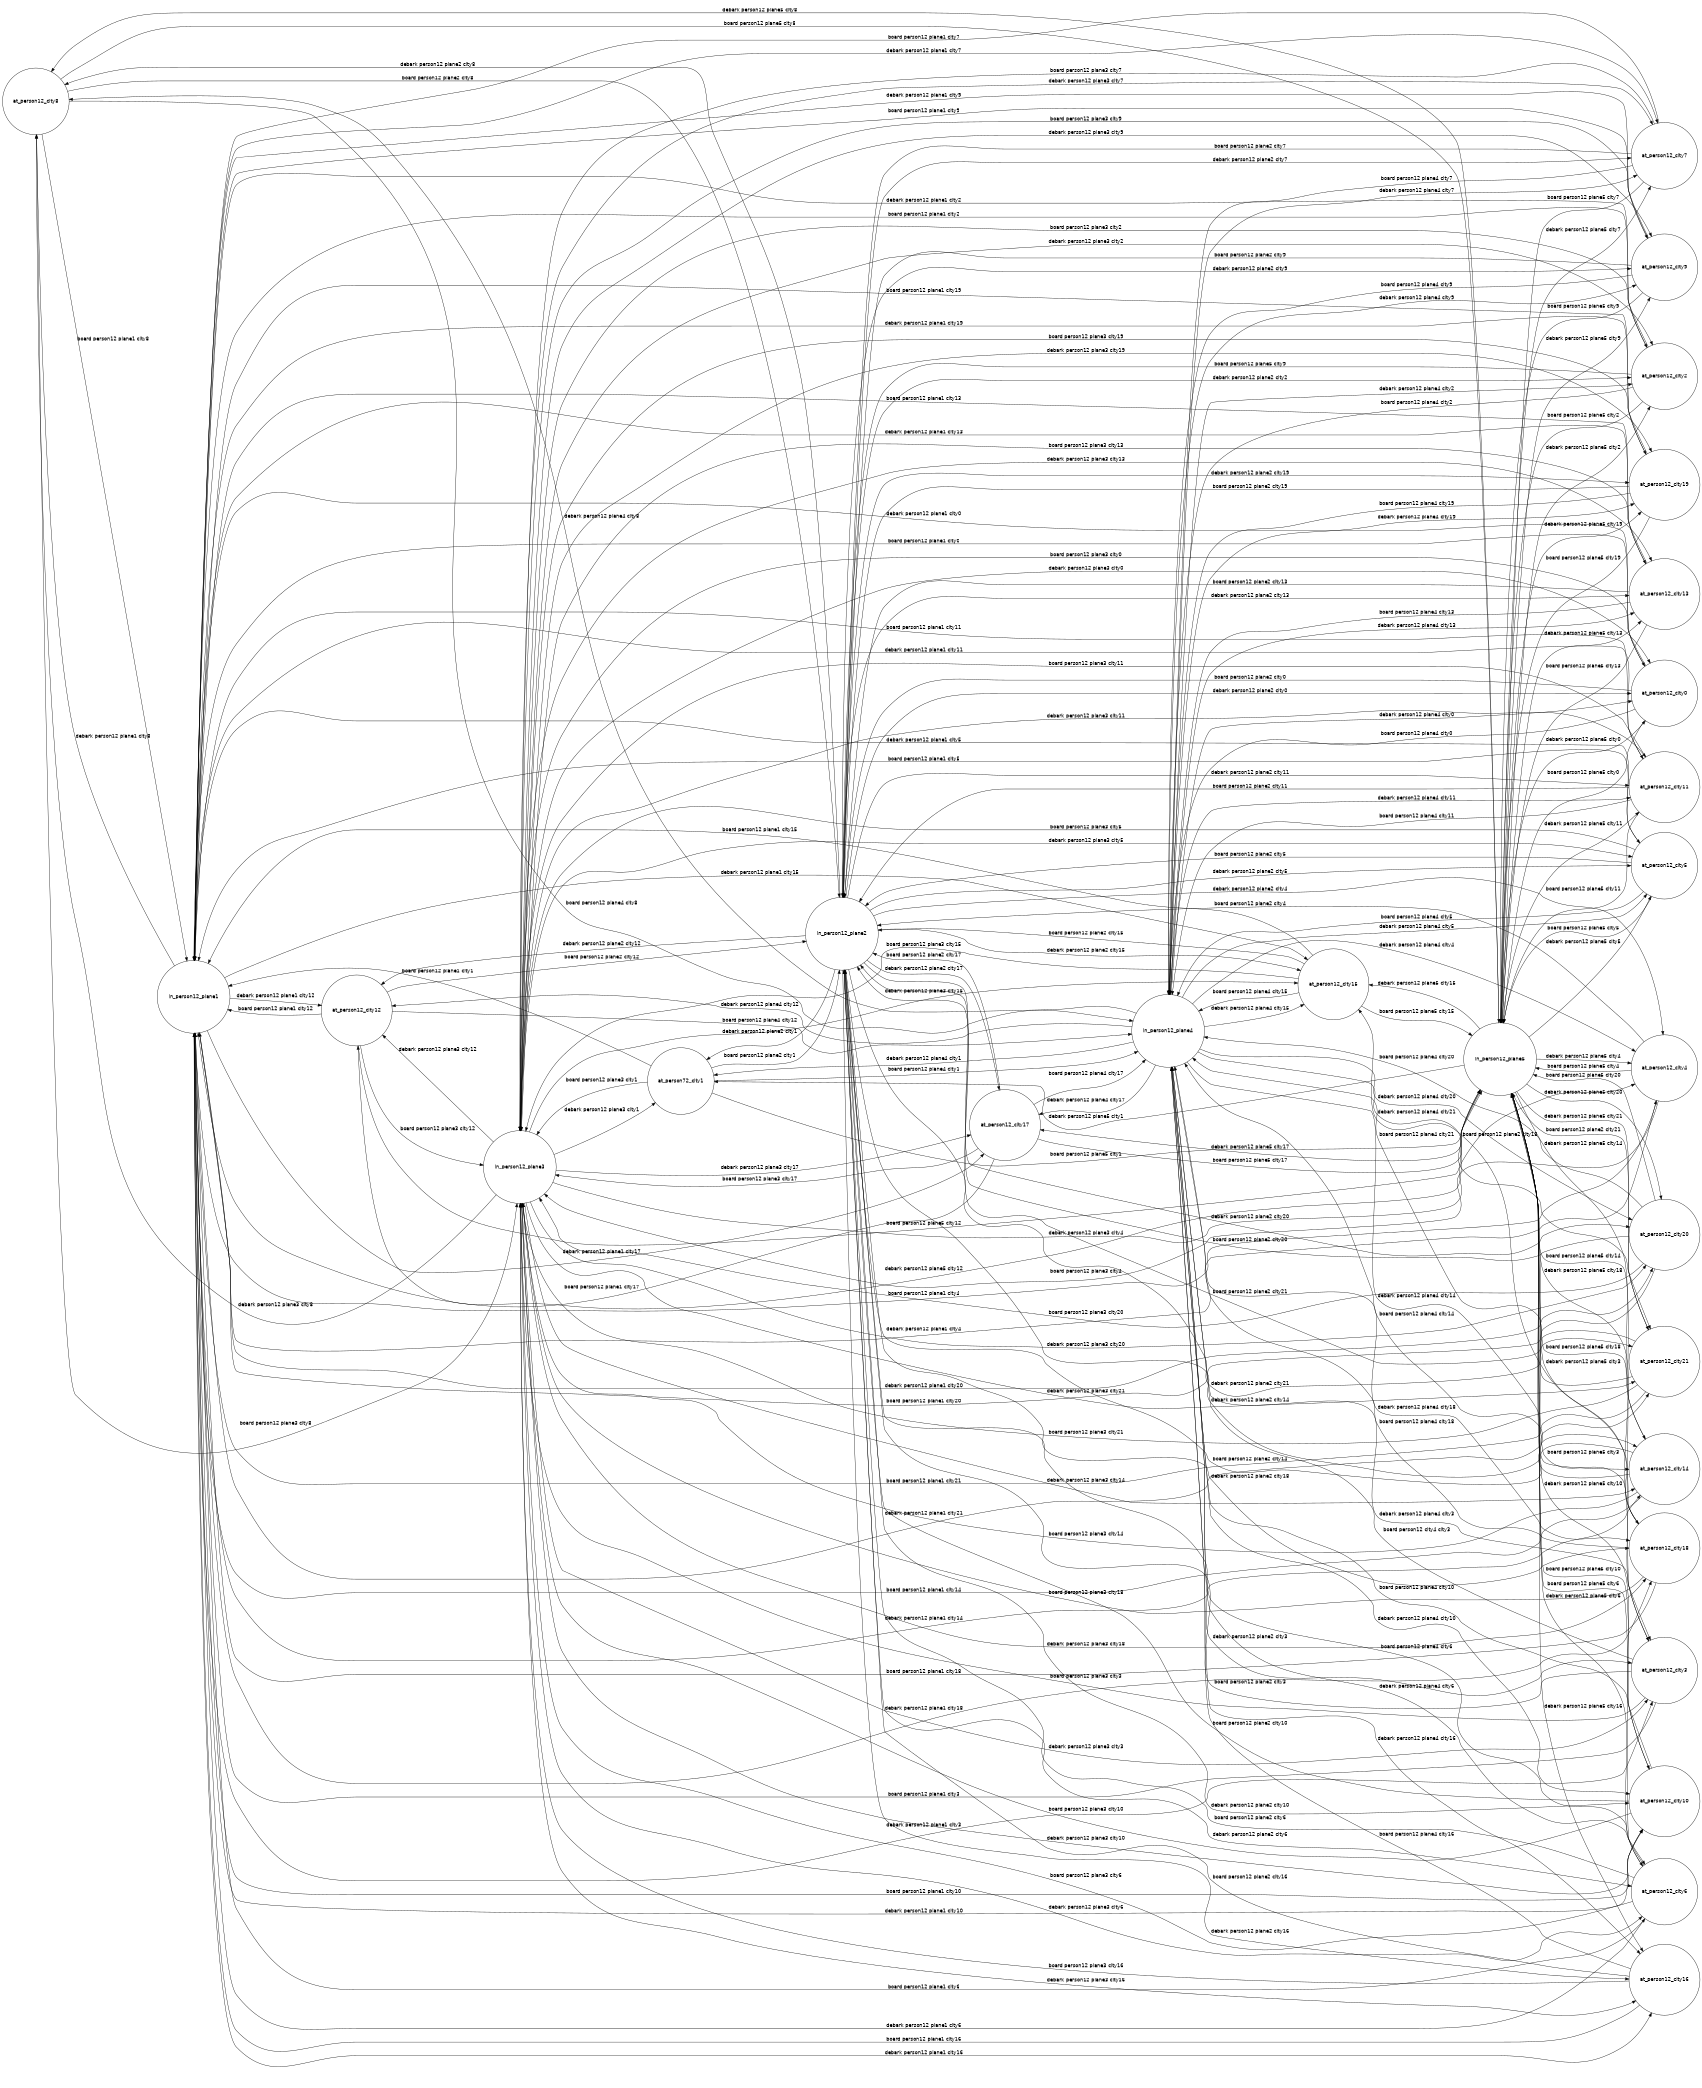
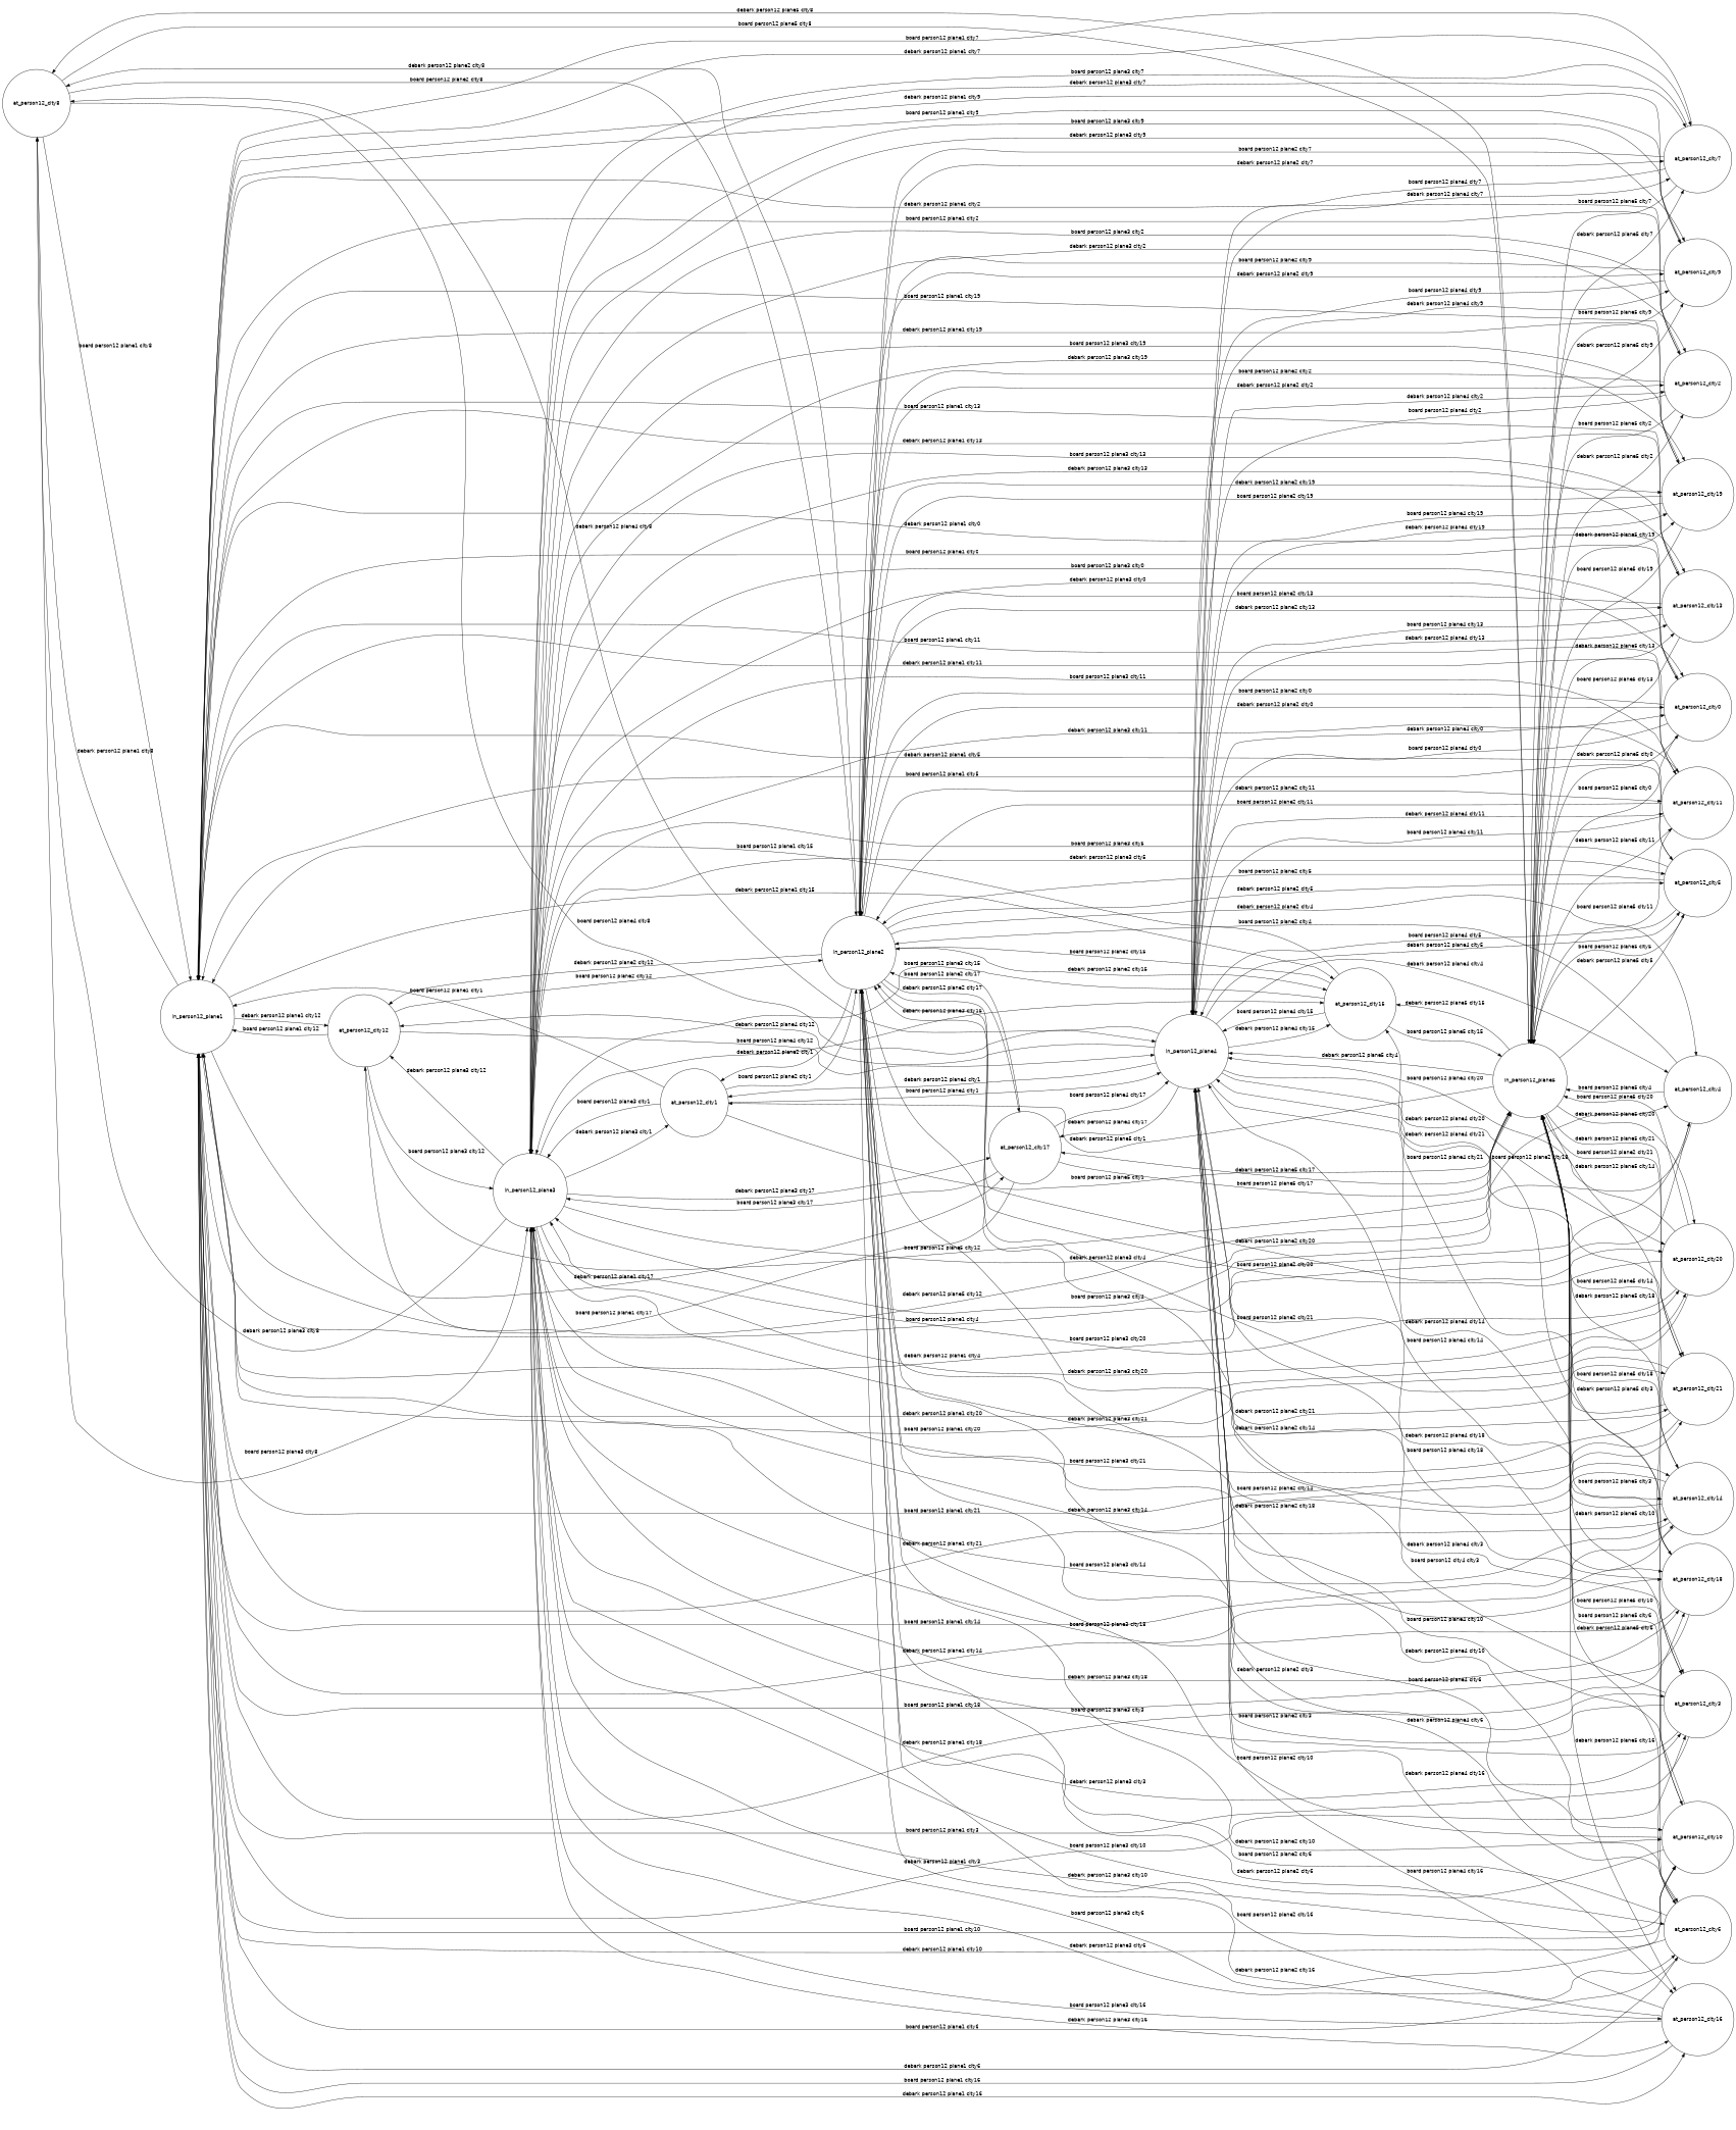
  digraph {
    fontname="DejaVu Sans"
    rankdir=LR
    node [color=black fillcolor=white fontcolor=black fontname="DejaVu Sans" fontsize=14 shape=circle]
    edge [color=black fontname="DejaVu Sans" style=solid]
    n1 [label=at_person12_city8]
    n2 [label=in_person12_plane1]
    n3 [label=in_person12_plane5]
    n4 [label=in_person12_plane4]
    n5 [label=in_person12_plane2]
    n6 [label=in_person12_plane3]
    n7 [label=at_person12_city6]
    n8 [label=at_person12_city21]
    n9 [label=at_person12_city11]
    n10 [label=at_person12_city13]
    n11 [label=at_person12_city4]
    n12 [label=at_person12_city2]
    n13 [label=at_person12_city19]
    n14 [label=at_person12_city9]
    n15 [label=at_person12_city0]
    n16 [label=at_person12_city18]
    n17 [label=at_person12_city20]
    n18 [label=at_person12_city14]
    n19 [label=at_person12_city16]
    n20 [label=at_person12_city7]
    n21 [label=at_person12_city5]
    n22 [label=at_person12_city3]
    n23 [label=at_person12_city10]
    n24 [label=at_person12_city15]
    n25 [label=at_person12_city17]
    n26 [label=at_person12_city12]
-   n27 [label=at_person72_city1]
+   n27 [label=at_person12_city1]
    n1 -> n2 [label="board person12 plane1 city8"]
    n1 -> n3 [label="board person12 plane5 city8"]
    n1 -> n4 [label="board person12 plane4 city8"]
    n1 -> n5 [label="board person12 plane2 city8"]
    n1 -> n6 [label="board person12 plane3 city8"]
    n2 -> n1 [label="debark person12 plane1 city8"]
    n2 -> n7 [label="debark person12 plane1 city6"]
    n2 -> n8 [label="debark person12 plane1 city21"]
    n2 -> n9 [label="debark person12 plane1 city11"]
    n2 -> n10 [label="debark person12 plane1 city13"]
    n2 -> n11 [label="debark person12 plane1 city4"]
    n2 -> n12 [label="debark person12 plane1 city2"]
    n2 -> n13 [label="debark person12 plane1 city19"]
    n2 -> n14 [label="debark person12 plane1 city9"]
    n2 -> n15 [label="debark person12 plane1 city0"]
    n2 -> n16 [label="debark person12 plane1 city18"]
    n2 -> n17 [label="debark person12 plane1 city20"]
    n2 -> n18 [label="debark person12 plane1 city14"]
    n2 -> n19 [label="debark person12 plane1 city16"]
    n2 -> n20 [label="debark person12 plane1 city7"]
    n2 -> n21 [label="debark person12 plane1 city5"]
    n2 -> n22 [label="debark person12 plane1 city3"]
    n2 -> n23 [label="debark person12 plane1 city10"]
    n2 -> n24 [label="debark person12 plane1 city15"]
    n2 -> n25 [label="debark person12 plane1 city17"]
    n2 -> n26 [label="debark person12 plane1 city12"]
    n3 -> n1 [label="debark person12 plane5 city8"]
    n3 -> n7 [label="debark person12 plane5 city6"]
    n3 -> n8 [label="debark person12 plane5 city21"]
    n3 -> n9 [label="debark person12 plane5 city11"]
    n3 -> n10 [label="debark person12 plane5 city13"]
-   n3 -> n11 [label="debark person12 plane5 city4"]
+   n3 -> n4 [label="debark person12 plane5 city4"]
    n3 -> n12 [label="debark person12 plane5 city2"]
    n3 -> n13 [label="debark person12 plane5 city19"]
    n3 -> n14 [label="debark person12 plane5 city9"]
    n3 -> n15 [label="debark person12 plane5 city0"]
    n3 -> n16 [label="debark person12 plane5 city18"]
    n3 -> n17 [label="debark person12 plane5 city20"]
    n3 -> n18 [label="debark person12 plane5 city14"]
    n3 -> n19 [label="debark person12 plane5 city16"]
    n3 -> n20 [label="debark person12 plane5 city7"]
    n3 -> n21 [label="debark person12 plane5 city5"]
    n3 -> n22 [label="debark person12 plane5 city3"]
    n3 -> n23 [label="debark person12 plane5 city10"]
    n3 -> n24 [label="debark person12 plane5 city15"]
    n3 -> n25 [label="debark person12 plane5 city17"]
    n3 -> n26 [label="debark person12 plane5 city12"]
    n3 -> n27 [label="debark person12 plane5 city1"]
    n4 -> n1 [label="debark person12 plane4 city8"]
    n4 -> n7 [label="debark person12 plane4 city6"]
    n4 -> n8 [label="debark person12 plane4 city21"]
    n4 -> n9 [label="debark person12 plane4 city11"]
    n4 -> n10 [label="debark person12 plane4 city13"]
    n4 -> n11 [label="debark person12 plane4 city4"]
    n4 -> n12 [label="debark person12 plane4 city2"]
    n4 -> n13 [label="debark person12 plane4 city19"]
    n4 -> n14 [label="debark person12 plane4 city9"]
    n4 -> n15 [label="debark person12 plane4 city0"]
    n4 -> n16 [label="debark person12 plane4 city18"]
    n4 -> n17 [label="debark person12 plane4 city20"]
    n4 -> n18 [label="debark person12 plane4 city14"]
    n4 -> n19 [label="debark person12 plane4 city16"]
    n4 -> n20 [label="debark person12 plane4 city7"]
    n4 -> n21 [label="debark person12 plane4 city5"]
    n4 -> n22 [label="debark person12 plane4 city3"]
    n4 -> n23 [label="debark person12 plane4 city10"]
    n4 -> n24 [label="debark person12 plane4 city15"]
    n4 -> n25 [label="debark person12 plane4 city17"]
    n4 -> n26 [label="debark person12 plane4 city12"]
    n4 -> n27 [label="debark person12 plane4 city1"]
    n5 -> n1 [label="debark person12 plane2 city8"]
    n5 -> n7 [label="debark person12 plane2 city6"]
    n5 -> n8 [label="debark person12 plane2 city21"]
    n5 -> n9 [label="debark person12 plane2 city11"]
    n5 -> n10 [label="debark person12 plane2 city13"]
    n5 -> n11 [label="debark person12 plane2 city4"]
    n5 -> n12 [label="debark person12 plane2 city2"]
    n5 -> n13 [label="debark person12 plane2 city19"]
    n5 -> n14 [label="debark person12 plane2 city9"]
    n5 -> n15 [label="debark person12 plane2 city0"]
    n5 -> n16 [label="debark person12 plane2 city18"]
    n5 -> n17 [label="debark person12 plane2 city20"]
    n5 -> n18 [label="debark person12 plane2 city14"]
    n5 -> n19 [label="debark person12 plane2 city16"]
    n5 -> n20 [label="debark person12 plane2 city7"]
    n5 -> n21 [label="debark person12 plane2 city5"]
    n5 -> n22 [label="debark person12 plane2 city3"]
    n5 -> n23 [label="debark person12 plane2 city10"]
    n5 -> n24 [label="debark person12 plane2 city15"]
    n5 -> n25 [label="debark person12 plane2 city17"]
    n5 -> n26 [label="debark person12 plane2 city12"]
    n5 -> n27 [label="debark person12 plane2 city1"]
    n6 -> n1 [label="debark person12 plane3 city8"]
    n6 -> n7 [label="debark person12 plane3 city6"]
    n6 -> n8 [label="debark person12 plane3 city21"]
    n6 -> n9 [label="debark person12 plane3 city11"]
    n6 -> n10 [label="debark person12 plane3 city13"]
    n6 -> n11 [label="debark person12 plane3 city4"]
    n6 -> n12 [label="debark person12 plane3 city2"]
    n6 -> n13 [label="debark person12 plane3 city19"]
    n6 -> n14 [label="debark person12 plane3 city9"]
    n6 -> n15 [label="debark person12 plane3 city0"]
    n6 -> n16 [label="debark person12 plane3 city18"]
    n6 -> n17 [label="debark person12 plane3 city20"]
    n6 -> n18 [label="debark person12 plane3 city14"]
    n6 -> n19 [label="debark person12 plane3 city16"]
    n6 -> n20 [label="debark person12 plane3 city7"]
    n6 -> n21 [label="debark person12 plane3 city5"]
    n6 -> n22 [label="debark person12 plane3 city3"]
    n6 -> n23 [label="debark person12 plane3 city10"]
    n6 -> n24 [label="debark person12 plane3 city15"]
    n6 -> n25 [label="debark person12 plane3 city17"]
    n6 -> n26 [label="debark person12 plane3 city12"]
    n6 -> n27 [label="debark person12 plane3 city1"]
    n7 -> n2 [label="board person12 plane1 city6"]
    n7 -> n3 [label="board person12 plane5 city6"]
    n7 -> n4 [label="board person12 plane4 city6"]
    n7 -> n5 [label="board person12 plane2 city6"]
    n7 -> n6 [label="board person12 plane3 city6"]
    n8 -> n2 [label="board person12 plane1 city21"]
    n8 -> n3 [label="board person12 plane2 city21"]
    n8 -> n4 [label="board person12 plane4 city21"]
    n8 -> n5 [label="board person12 plane2 city21"]
    n8 -> n6 [label="board person12 plane3 city21"]
    n9 -> n2 [label="board person12 plane1 city11"]
    n9 -> n3 [label="board person12 plane5 city11"]
    n9 -> n4 [label="board person12 plane4 city11"]
    n9 -> n5 [label="board person12 plane2 city11"]
    n9 -> n6 [label="board person12 plane3 city11"]
    n10 -> n2 [label="board person12 plane1 city13"]
    n10 -> n3 [label="board person12 plane5 city13"]
    n10 -> n4 [label="board person12 plane4 city13"]
    n10 -> n5 [label="board person12 plane2 city13"]
    n10 -> n6 [label="board person12 plane3 city13"]
    n11 -> n2 [label="board person12 plane1 city4"]
    n11 -> n3 [label="board person12 plane5 city4"]
    n11 -> n5 [label="board person12 plane2 city4"]
    n11 -> n6 [label="board person12 plane3 city4"]
    n12 -> n2 [label="board person12 plane1 city2"]
    n12 -> n3 [label="board person12 plane5 city2"]
    n12 -> n4 [label="board person12 plane4 city2"]
-   n12 -> n5 [label="board person12 plane5 city9"]
+   n12 -> n5 [label="board person12 plane2 city2"]
    n12 -> n6 [label="board person12 plane3 city2"]
    n13 -> n2 [label="board person12 plane1 city19"]
    n13 -> n3 [label="board person12 plane5 city19"]
    n13 -> n4 [label="board person12 plane4 city19"]
    n13 -> n5 [label="board person12 plane2 city19"]
    n13 -> n6 [label="board person12 plane3 city19"]
    n14 -> n2 [label="board person12 plane1 city9"]
    n14 -> n3 [label="board person12 plane5 city9"]
    n14 -> n4 [label="board person12 plane4 city9"]
    n14 -> n5 [label="board person12 plane2 city9"]
    n14 -> n6 [label="board person12 plane3 city9"]
    n15 -> n2 [label="board person12 plane1 city0"]
    n15 -> n3 [label="board person12 plane5 city0"]
    n15 -> n4 [label="board person12 plane4 city0"]
    n15 -> n5 [label="board person12 plane2 city0"]
    n15 -> n6 [label="board person12 plane3 city0"]
    n16 -> n2 [label="board person12 plane1 city18"]
    n16 -> n3 [label="board person12 plane5 city18"]
    n16 -> n4 [label="board person12 plane4 city18"]
    n16 -> n6 [label="board person12 plane3 city18"]
    n16 -> n24 [label="board person12 plane2 city18"]
    n17 -> n2 [label="board person12 plane1 city20"]
    n17 -> n3 [label="board person12 plane5 city20"]
    n17 -> n4 [label="board person12 plane4 city20"]
    n17 -> n5 [label="board person12 plane2 city20"]
    n17 -> n6 [label="board person12 plane3 city20"]
    n18 -> n2 [label="board person12 plane1 city14"]
    n18 -> n3 [label="board person12 plane5 city14"]
    n18 -> n4 [label="board person12 plane4 city14"]
    n18 -> n5 [label="board person12 plane2 city14"]
    n18 -> n6 [label="board person12 plane3 city14"]
    n19 -> n2 [label="board person12 plane1 city16"]
    n19 -> n4 [label="board person12 plane4 city16"]
    n19 -> n5 [label="board person12 plane2 city16"]
    n19 -> n6 [label="board person12 plane3 city16"]
    n20 -> n2 [label="board person12 plane1 city7"]
    n20 -> n3 [label="board person12 plane5 city7"]
    n20 -> n4 [label="board person12 plane4 city7"]
    n20 -> n5 [label="board person12 plane2 city7"]
    n20 -> n6 [label="board person12 plane3 city7"]
    n21 -> n2 [label="board person12 plane1 city5"]
    n21 -> n3 [label="board person12 plane5 city5"]
    n21 -> n4 [label="board person12 plane4 city5"]
    n21 -> n5 [label="board person12 plane2 city5"]
    n21 -> n6 [label="board person12 plane3 city5"]
    n22 -> n2 [label="board person12 plane1 city3"]
    n22 -> n3 [label="board person12 plane5 city3"]
    n22 -> n4 [label="board person12 city4 city3"]
    n22 -> n5 [label="board person12 plane2 city3"]
    n22 -> n6 [label="board person12 plane3 city3"]
    n23 -> n2 [label="board person12 plane1 city10"]
    n23 -> n3 [label="board person12 plane5 city10"]
    n23 -> n4 [label="board person12 plane4 city10"]
    n23 -> n5 [label="board person12 plane2 city10"]
    n23 -> n6 [label="board person12 plane3 city10"]
    n24 -> n2 [label="board person12 plane1 city15"]
    n24 -> n3 [label="board person12 plane5 city15"]
    n24 -> n4 [label="board person12 plane4 city15"]
    n24 -> n5 [label="board person12 plane2 city15"]
    n24 -> n6 [label="board person12 plane3 city15"]
    n25 -> n2 [label="board person12 plane1 city17"]
    n25 -> n3 [label="board person12 plane5 city17"]
    n25 -> n4 [label="board person12 plane4 city17"]
    n25 -> n5 [label="board person12 plane2 city17"]
    n25 -> n6 [label="board person12 plane3 city17"]
    n26 -> n2 [label="board person12 plane1 city12"]
    n26 -> n3 [label="board person12 plane5 city12"]
    n26 -> n4 [label="board person12 plane4 city12"]
    n26 -> n5 [label="board person12 plane2 city12"]
    n26 -> n6 [label="board person12 plane3 city12"]
    n27 -> n2 [label="board person12 plane1 city1"]
    n27 -> n3 [label="board person12 plane5 city1"]
    n27 -> n4 [label="board person12 plane4 city1"]
    n27 -> n5 [label="board person12 plane2 city1"]
    n27 -> n6 [label="board person12 plane3 city1"]
  }
